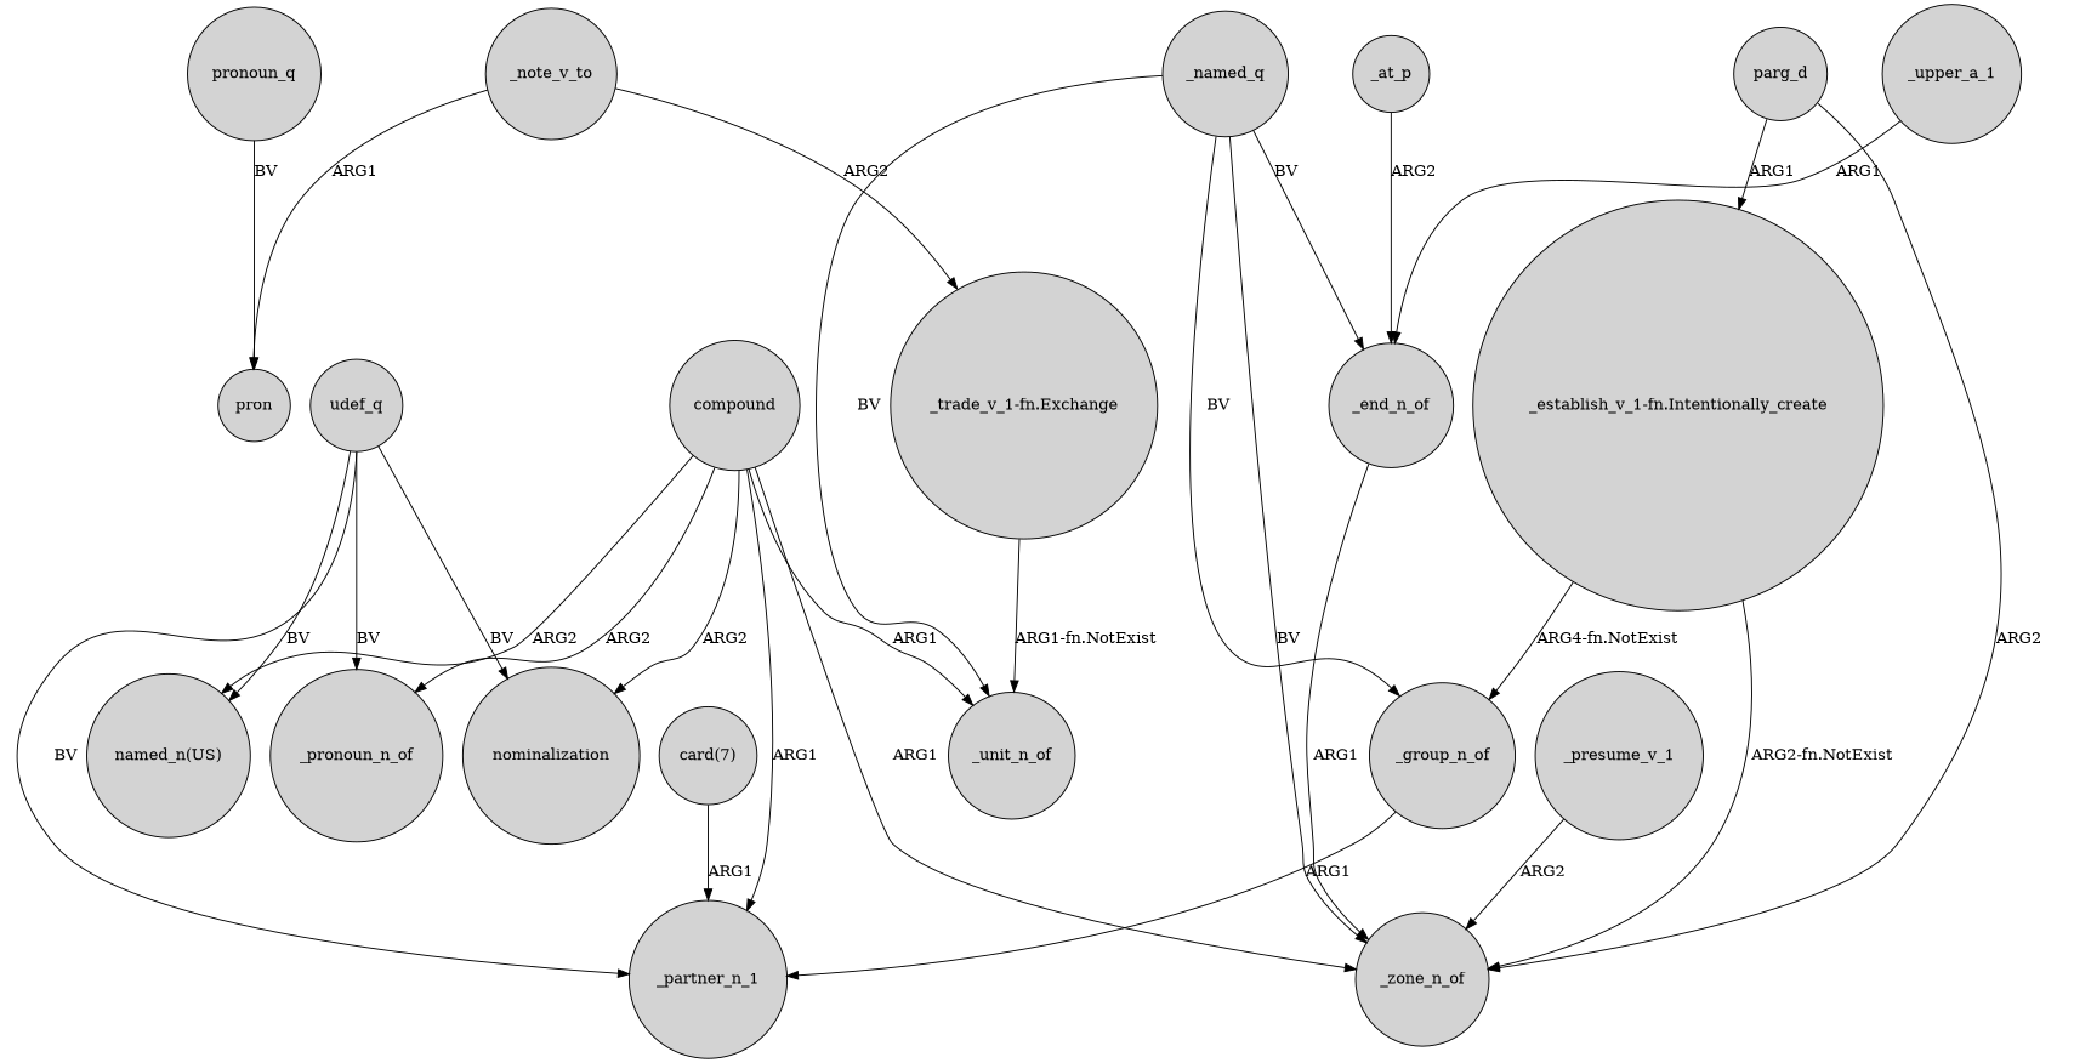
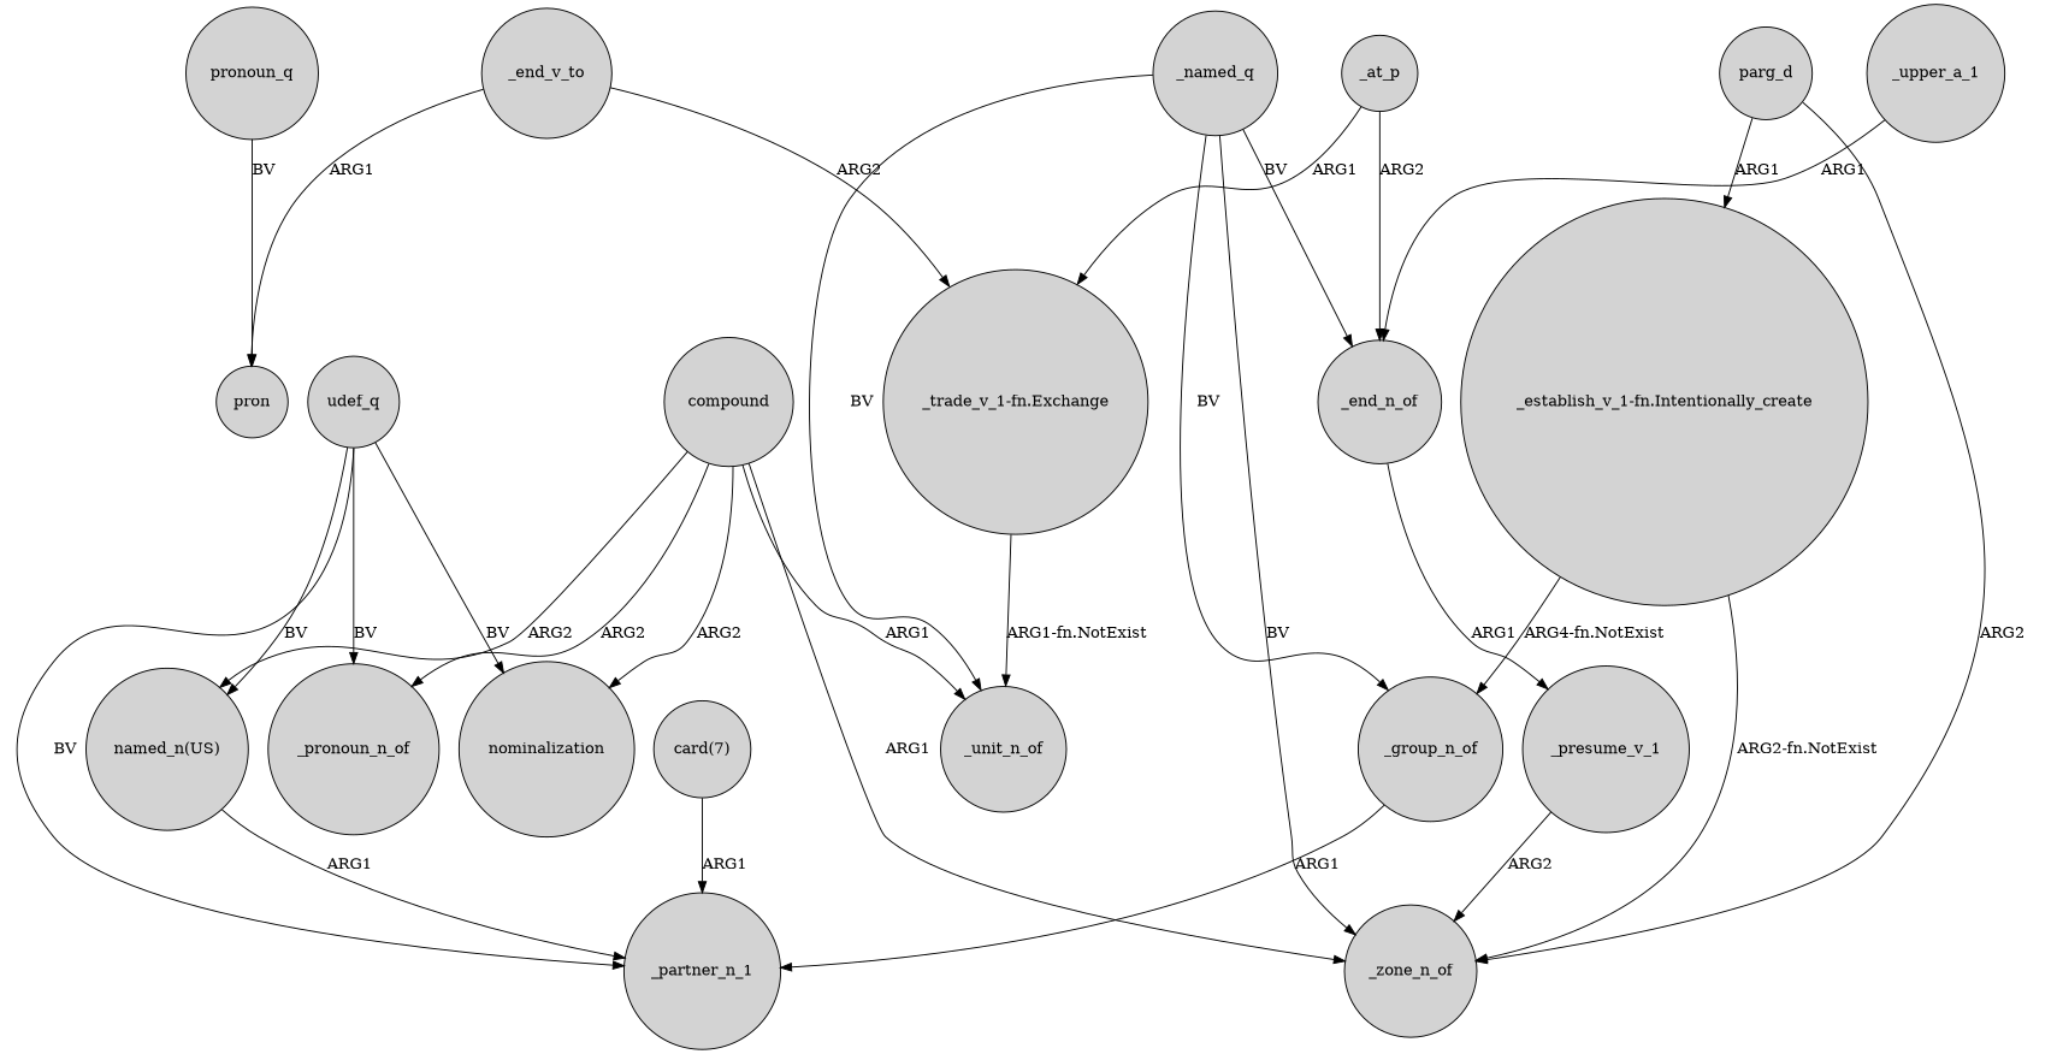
  digraph {
    node [shape=circle style=filled]
    n1 [label=_pronoun_n_of]
    udef_q
    "named_n(US)"
    _partner_n_1
    nominalization
    "_establish_v_1-fn.Intentionally_create"
    _zone_n_of
    _group_n_of
    compound
    _unit_n_of
    n11 [label=_named_q]
    _end_n_of
    parg_d
    _presume_v_1
    _at_p
    "_trade_v_1-fn.Exchange"
-   _note_v_to
+   _note_v_to [label=_end_v_to]
    pron
    pronoun_q
    "card(7)"
    _upper_a_1
    udef_q -> n1 [label=BV]
    udef_q -> "named_n(US)" [label=BV]
    udef_q -> _partner_n_1 [label=BV]
    udef_q -> nominalization [label=BV]
    "_establish_v_1-fn.Intentionally_create" -> _zone_n_of [label="ARG2-fn.NotExist"]
    "_establish_v_1-fn.Intentionally_create" -> _group_n_of [label="ARG4-fn.NotExist"]
    _group_n_of -> _partner_n_1 [label=ARG1]
    compound -> n1 [label=ARG2]
    compound -> "named_n(US)" [label=ARG2]
-   compound -> _partner_n_1 [label=ARG1]
+   "named_n(US)" -> _partner_n_1 [label=ARG1]
    compound -> nominalization [label=ARG2]
    compound -> _zone_n_of [label=ARG1]
    compound -> _unit_n_of [label=ARG1]
    n11 -> _zone_n_of [label=BV]
    n11 -> _group_n_of [label=BV]
    n11 -> _unit_n_of [label=BV]
    n11 -> _end_n_of [label=BV]
-   _end_n_of -> _zone_n_of [label=ARG1]
+   _end_n_of -> _presume_v_1 [label=ARG1]
    parg_d -> "_establish_v_1-fn.Intentionally_create" [label=ARG1]
    parg_d -> _zone_n_of [label=ARG2]
    _presume_v_1 -> _zone_n_of [label=ARG2]
    _at_p -> _end_n_of [label=ARG2]
+   _at_p -> "_trade_v_1-fn.Exchange" [label=ARG1]
    "_trade_v_1-fn.Exchange" -> _unit_n_of [label="ARG1-fn.NotExist"]
    _note_v_to -> "_trade_v_1-fn.Exchange" [label=ARG2]
    _note_v_to -> pron [label=ARG1]
    pronoun_q -> pron [label=BV]
    "card(7)" -> _partner_n_1 [label=ARG1]
    _upper_a_1 -> _end_n_of [label=ARG1]
  }
